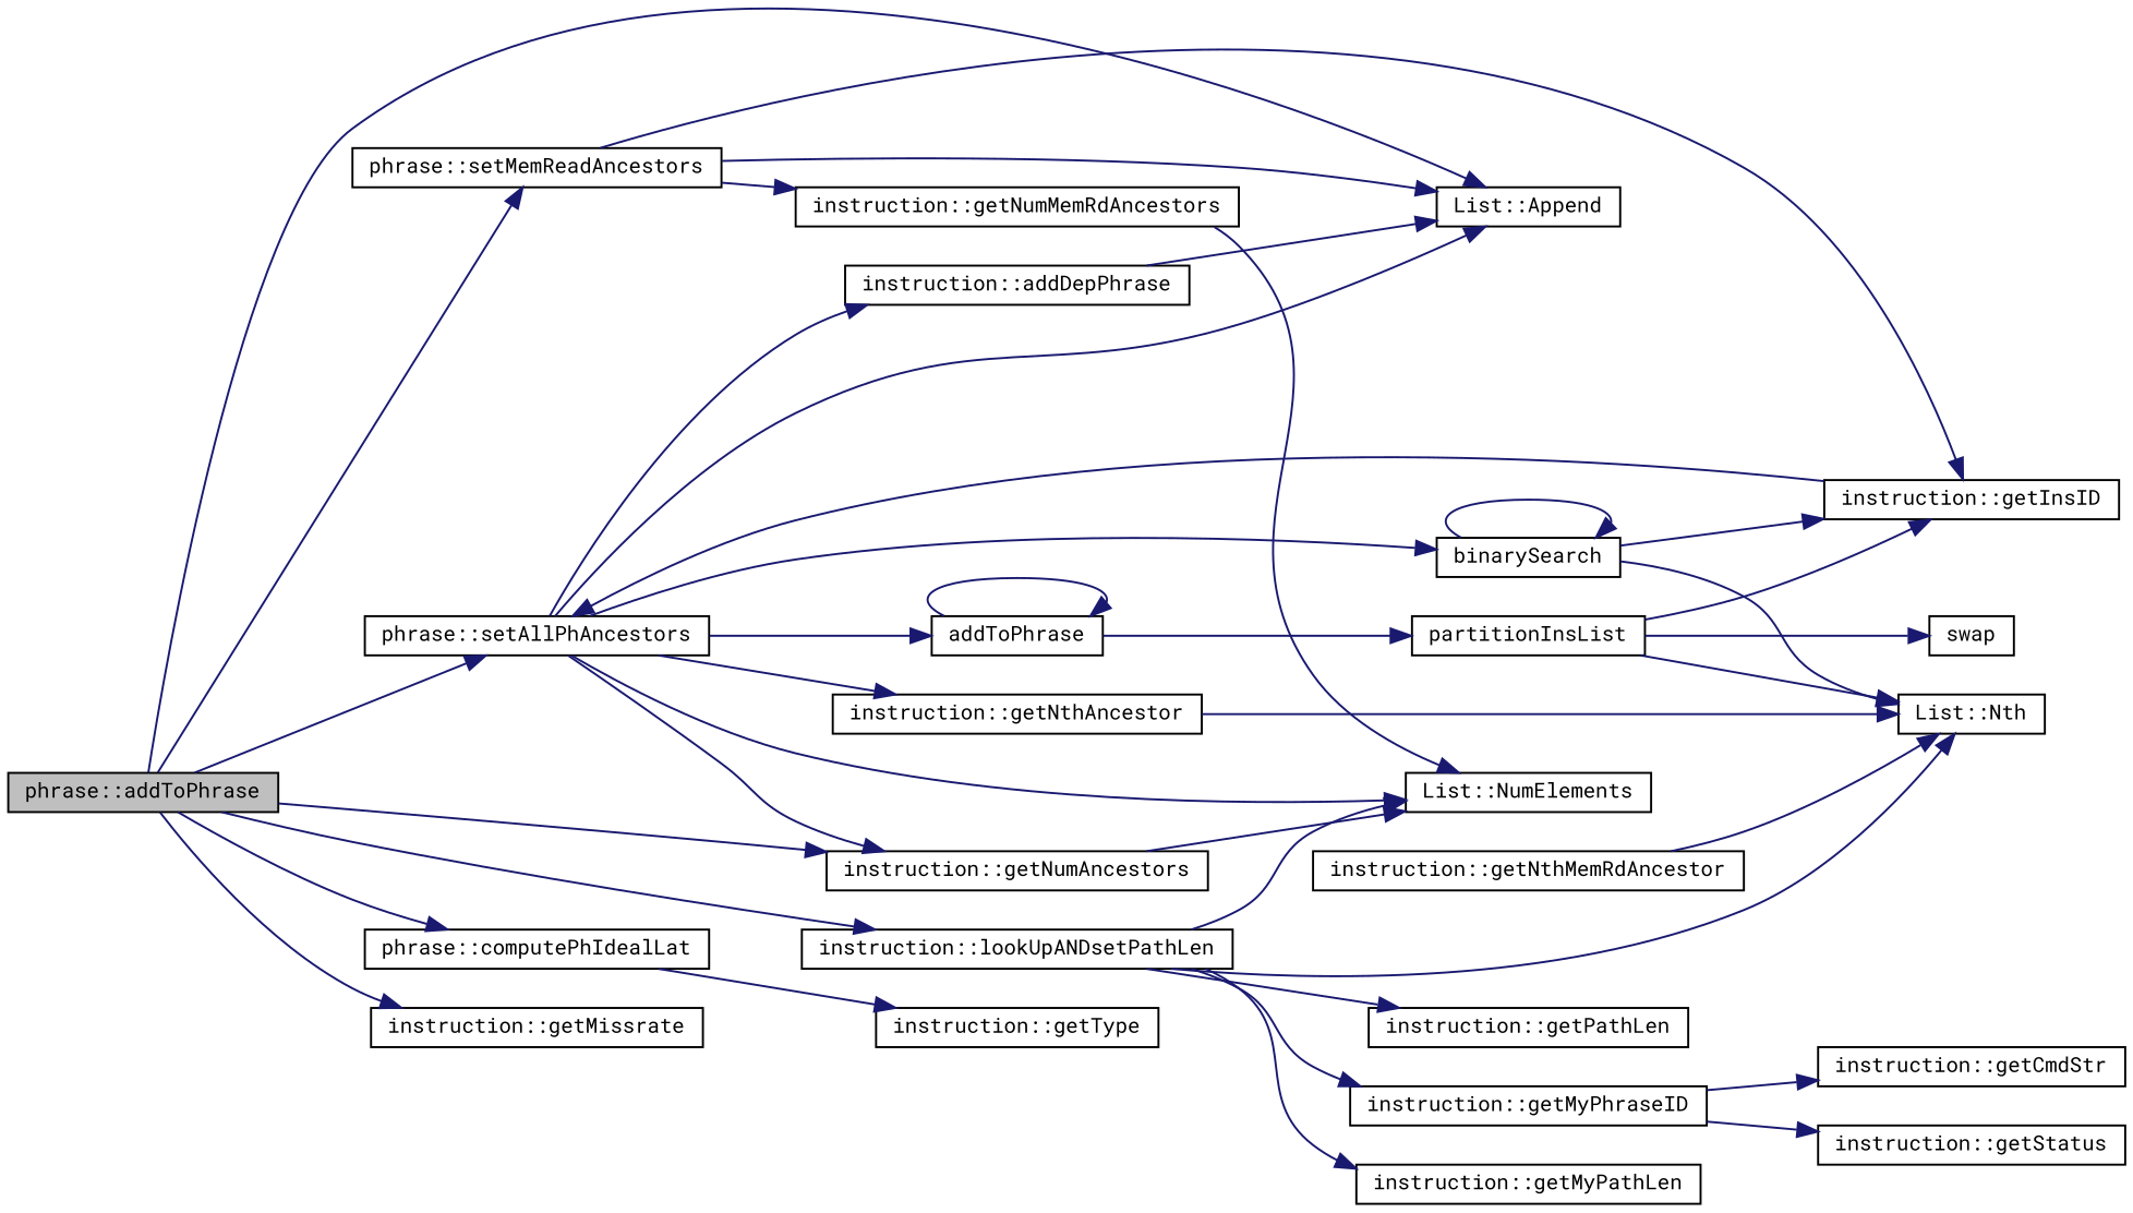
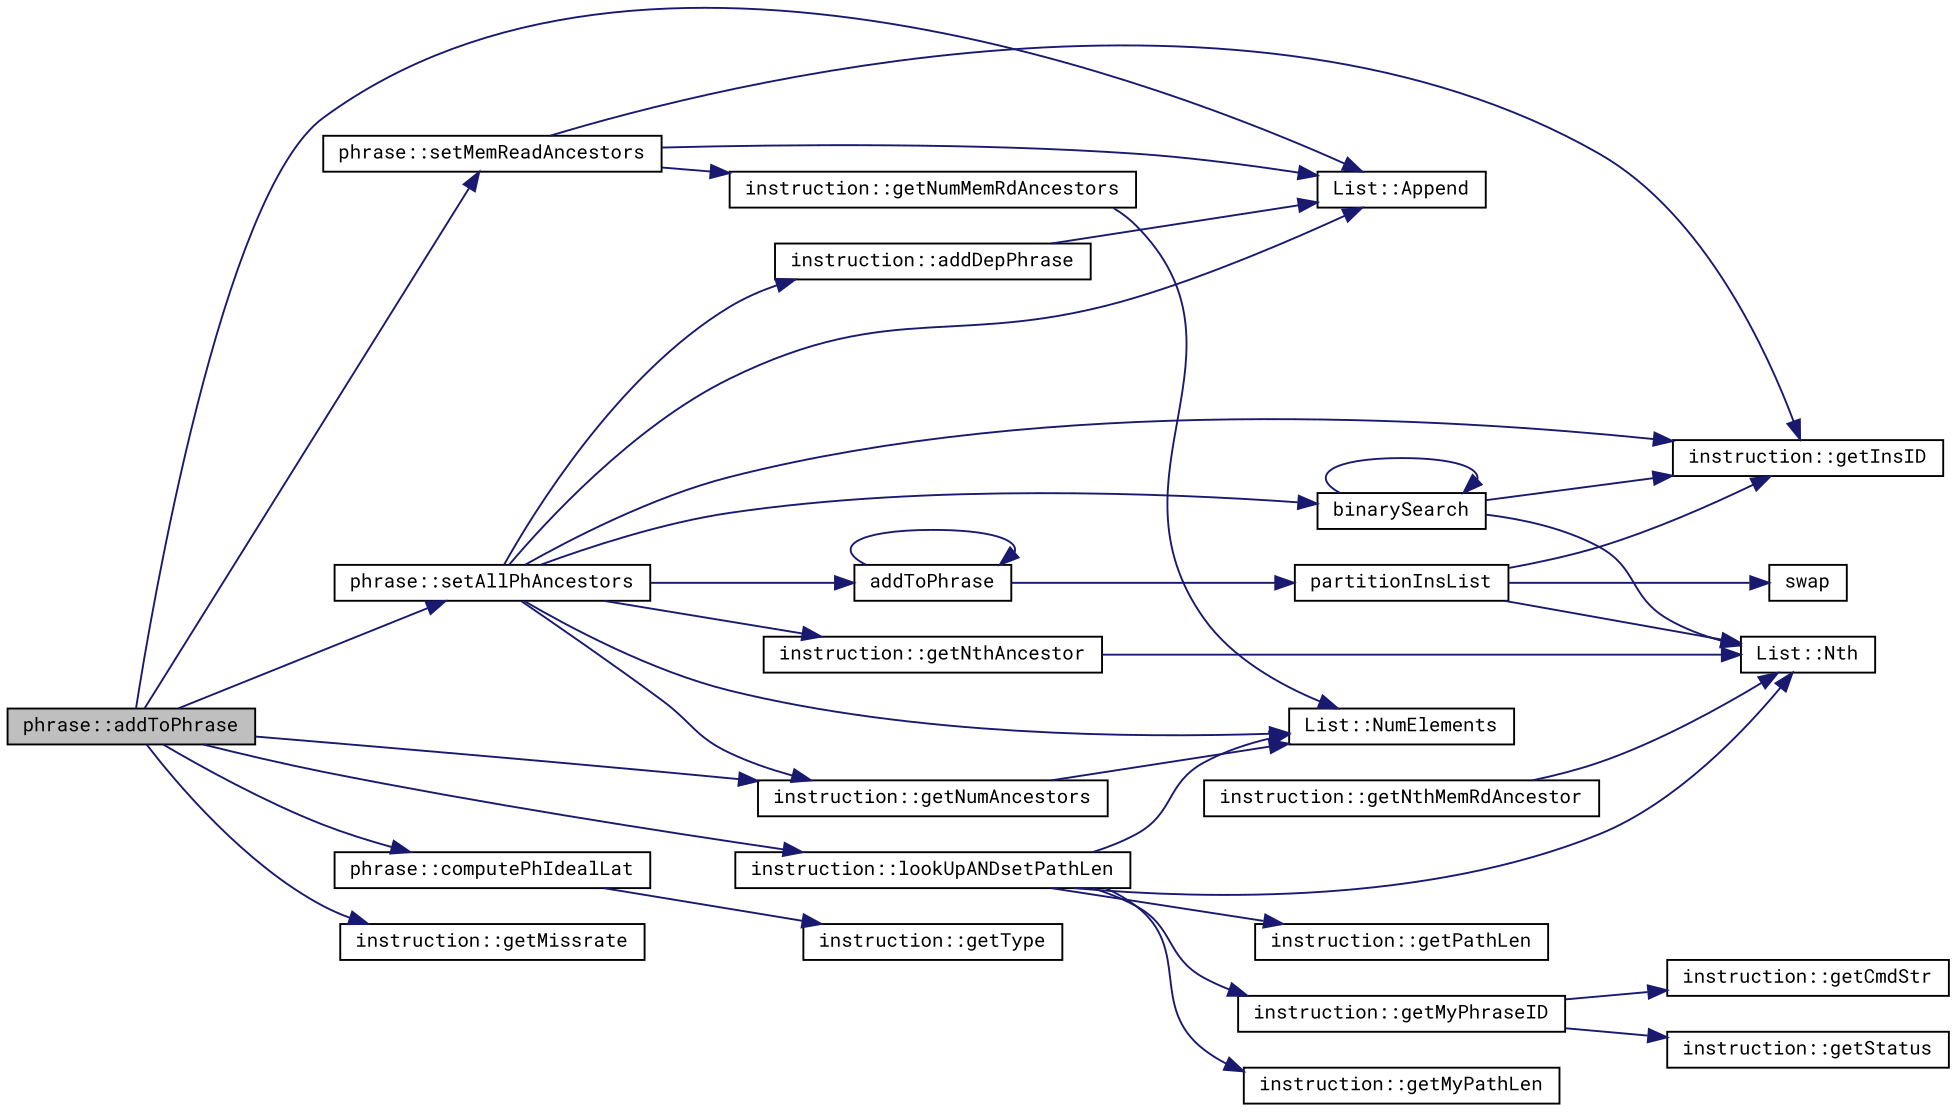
  digraph {
    fontname="Roboto Mono"
    rankdir=LR
    node [color=black fillcolor=white fontname="Roboto Mono" fontsize=10 shape=record style=filled]
    edge [color=midnightblue fontname="Roboto Mono" fontsize=10 labelfontname=Helvetica labelfontsize=10 style=solid]
    n1 [fillcolor=grey75 fontcolor=black height=0.2 label="phrase::addToPhrase" width=0.4]
    n2 [height=0.2 label="List::Append" width=0.4]
    n3 [height=0.2 label="phrase::computePhIdealLat" width=0.4]
    n4 [height=0.2 label="instruction::getMissrate" width=0.4]
    n5 [height=0.2 label="instruction::getNumAncestors" width=0.4]
    n6 [height=0.2 label="instruction::lookUpANDsetPathLen" width=0.4]
    n7 [height=0.2 label="phrase::setAllPhAncestors" width=0.4]
    n8 [height=0.2 label="phrase::setMemReadAncestors" width=0.4]
    n9 [height=0.2 label="instruction::getType" width=0.4]
    n10 [height=0.2 label="List::NumElements" width=0.4]
    n11 [height=0.2 label="instruction::getMyPathLen" width=0.4]
    n12 [height=0.2 label="instruction::getMyPhraseID" width=0.4]
    n13 [height=0.2 label="instruction::getPathLen" width=0.4]
    n14 [height=0.2 label="List::Nth" width=0.4]
    n15 [height=0.2 label="instruction::addDepPhrase" width=0.4]
    n16 [height=0.2 label=binarySearch width=0.4]
    n17 [height=0.2 label="instruction::getInsID" width=0.4]
    n18 [height=0.2 label="instruction::getNthAncestor" width=0.4]
    n19 [height=0.2 label=addToPhrase width=0.4]
    n20 [height=0.2 label="instruction::getNumMemRdAncestors" width=0.4]
    n21 [height=0.2 label="instruction::getCmdStr" width=0.4]
    n22 [height=0.2 label="instruction::getStatus" width=0.4]
    n23 [height=0.2 label=partitionInsList width=0.4]
    n24 [height=0.2 label=swap width=0.4]
    n25 [height=0.2 label="instruction::getNthMemRdAncestor" width=0.4]
    n1 -> n2
    n1 -> n3
    n1 -> n4
    n1 -> n5
    n1 -> n6
    n1 -> n7
    n1 -> n8
    n3 -> n9
    n5 -> n10
    n6 -> n10
    n6 -> n11
    n6 -> n12
    n6 -> n13
    n6 -> n14
    n7 -> n2
    n7 -> n5
    n7 -> n10
    n7 -> n15
    n7 -> n16
-   n17 -> n7
+   n7 -> n17
    n7 -> n18
    n7 -> n19
    n8 -> n2
    n8 -> n17
    n8 -> n20
    n12 -> n21
    n12 -> n22
    n15 -> n2
    n16 -> n14
    n16 -> n16
    n16 -> n17
    n18 -> n14
    n19 -> n19
    n19 -> n23
    n20 -> n10
    n23 -> n14
    n23 -> n17
    n23 -> n24
    n25 -> n14
  }
